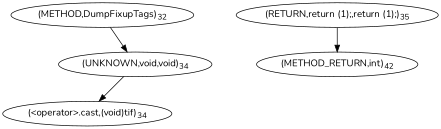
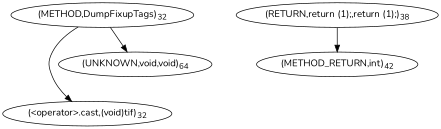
  digraph {
    fontname=Nunito
    node [fontname=Nunito]
    edge [fontname=Nunito]
-   n1 [label=<(&lt;operator&gt;.cast,(void)tif)<SUB>34</SUB>>]
-   n2 [label=<(RETURN,return (1);,return (1);)<SUB>35</SUB>>]
+   n1 [label=<(&lt;operator&gt;.cast,(void)tif)<SUB>32</SUB>>]
+   n2 [label=<(RETURN,return (1);,return (1);)<SUB>38</SUB>>]
    n3 [label=<(METHOD_RETURN,int)<SUB>42</SUB>>]
-   n4 [label=<(UNKNOWN,void,void)<SUB>34</SUB>>]
+   n4 [label=<(UNKNOWN,void,void)<SUB>64</SUB>>]
    n5 [label=<(METHOD,DumpFixupTags)<SUB>32</SUB>>]
    n2 -> n3
-   n4 -> n1
+   n5 -> n1
    n5 -> n4
  }
